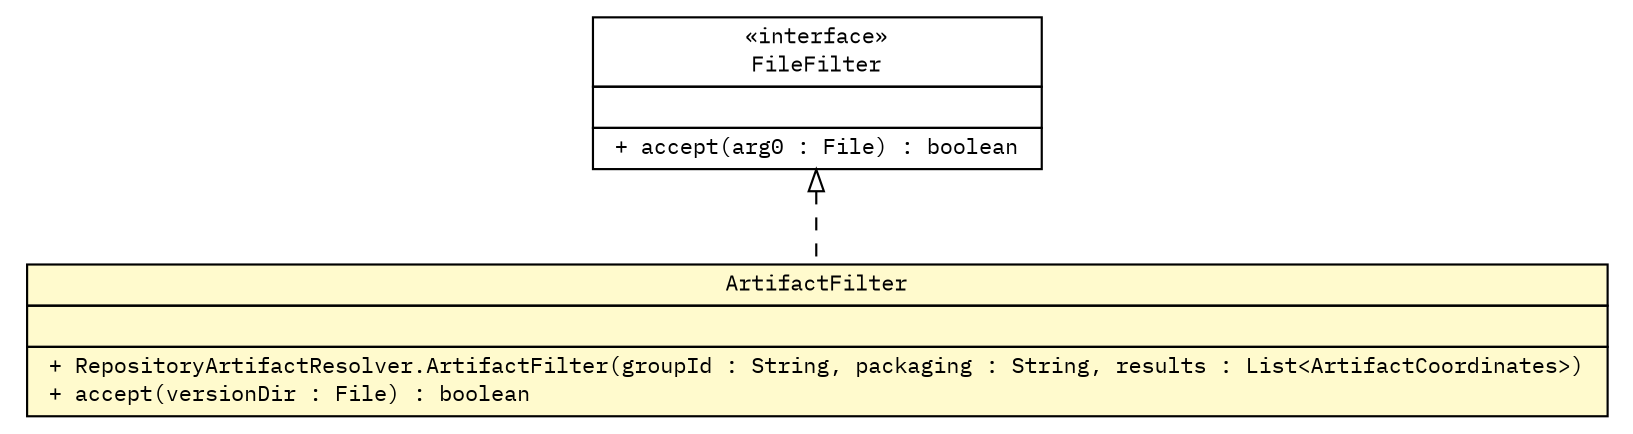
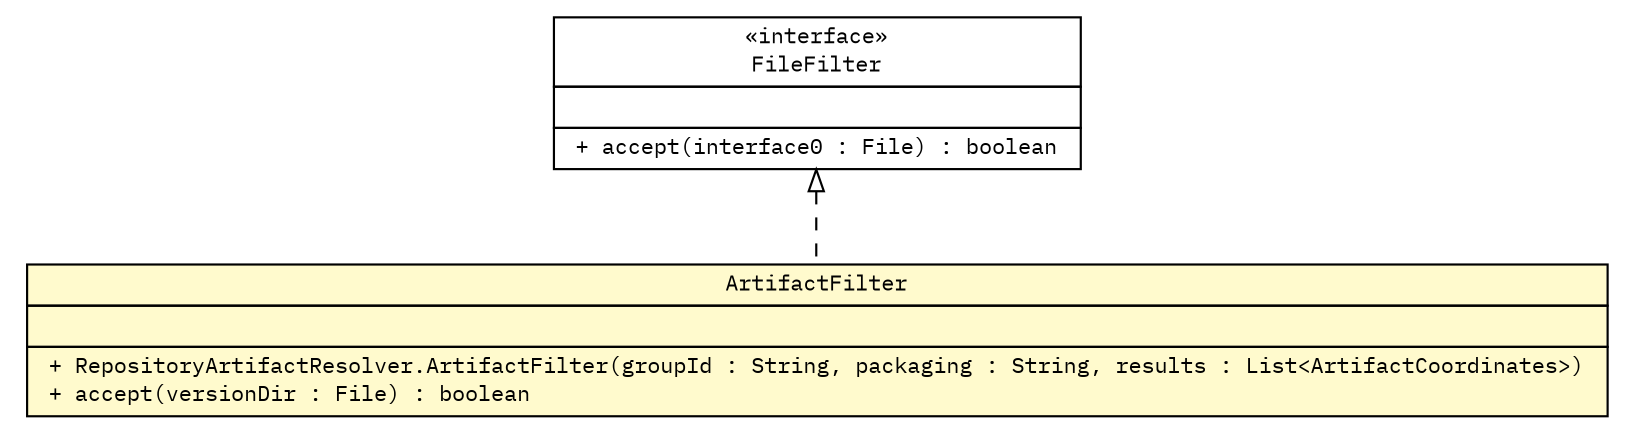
  digraph {
    nodesep=0.25
    ranksep=0.5
    fontname="IBM Plex Mono"
    node [fontcolor=black fontname="IBM Plex Mono" fontsize=10.0 shape=plaintext]
    n1 [label=<<table title="sorcer.resolver.RepositoryArtifactResolver.ArtifactFilter" border="0" cellborder="1" cellspacing="0" cellpadding="2" port="p" bgcolor="lemonChiffon" href="./RepositoryArtifactResolver.ArtifactFilter.html"> 		<tr><td><table border="0" cellspacing="0" cellpadding="1"> <tr><td align="center" balign="center"> ArtifactFilter </td></tr> 		</table></td></tr> 		<tr><td><table border="0" cellspacing="0" cellpadding="1"> <tr><td align="left" balign="left">  </td></tr> 		</table></td></tr> 		<tr><td><table border="0" cellspacing="0" cellpadding="1"> <tr><td align="left" balign="left"> + RepositoryArtifactResolver.ArtifactFilter(groupId : String, packaging : String, results : List&lt;ArtifactCoordinates&gt;) </td></tr> <tr><td align="left" balign="left"> + accept(versionDir : File) : boolean </td></tr> 		</table></td></tr> 		</table>>]
-   n2 [label=<<table title="java.io.FileFilter" border="0" cellborder="1" cellspacing="0" cellpadding="2" port="p" href="http://docs.oracle.com/javase/7/docs/api/java/io/FileFilter.html"> 		<tr><td><table border="0" cellspacing="0" cellpadding="1"> <tr><td align="center" balign="center"> &#171;interface&#187; </td></tr> <tr><td align="center" balign="center"> FileFilter </td></tr> 		</table></td></tr> 		<tr><td><table border="0" cellspacing="0" cellpadding="1"> <tr><td align="left" balign="left">  </td></tr> 		</table></td></tr> 		<tr><td><table border="0" cellspacing="0" cellpadding="1"> <tr><td align="left" balign="left"> + accept(arg0 : File) : boolean </td></tr> 		</table></td></tr> 		</table>>]
+   n2 [label=<<table title="java.io.FileFilter" border="0" cellborder="1" cellspacing="0" cellpadding="2" port="p" href="http://docs.oracle.com/javase/7/docs/api/java/io/FileFilter.html"> 		<tr><td><table border="0" cellspacing="0" cellpadding="1"> <tr><td align="center" balign="center"> &#171;interface&#187; </td></tr> <tr><td align="center" balign="center"> FileFilter </td></tr> 		</table></td></tr> 		<tr><td><table border="0" cellspacing="0" cellpadding="1"> <tr><td align="left" balign="left">  </td></tr> 		</table></td></tr> 		<tr><td><table border="0" cellspacing="0" cellpadding="1"> <tr><td align="left" balign="left"> + accept(interface0 : File) : boolean </td></tr> 		</table></td></tr> 		</table>>]
    n2 -> n1 [arrowtail=empty dir=back fontname="IBM Plex Mono" fontsize=10 headport=p labelfontname=Helvetica labelfontsize=10 style=dashed tailport=p]
  }
